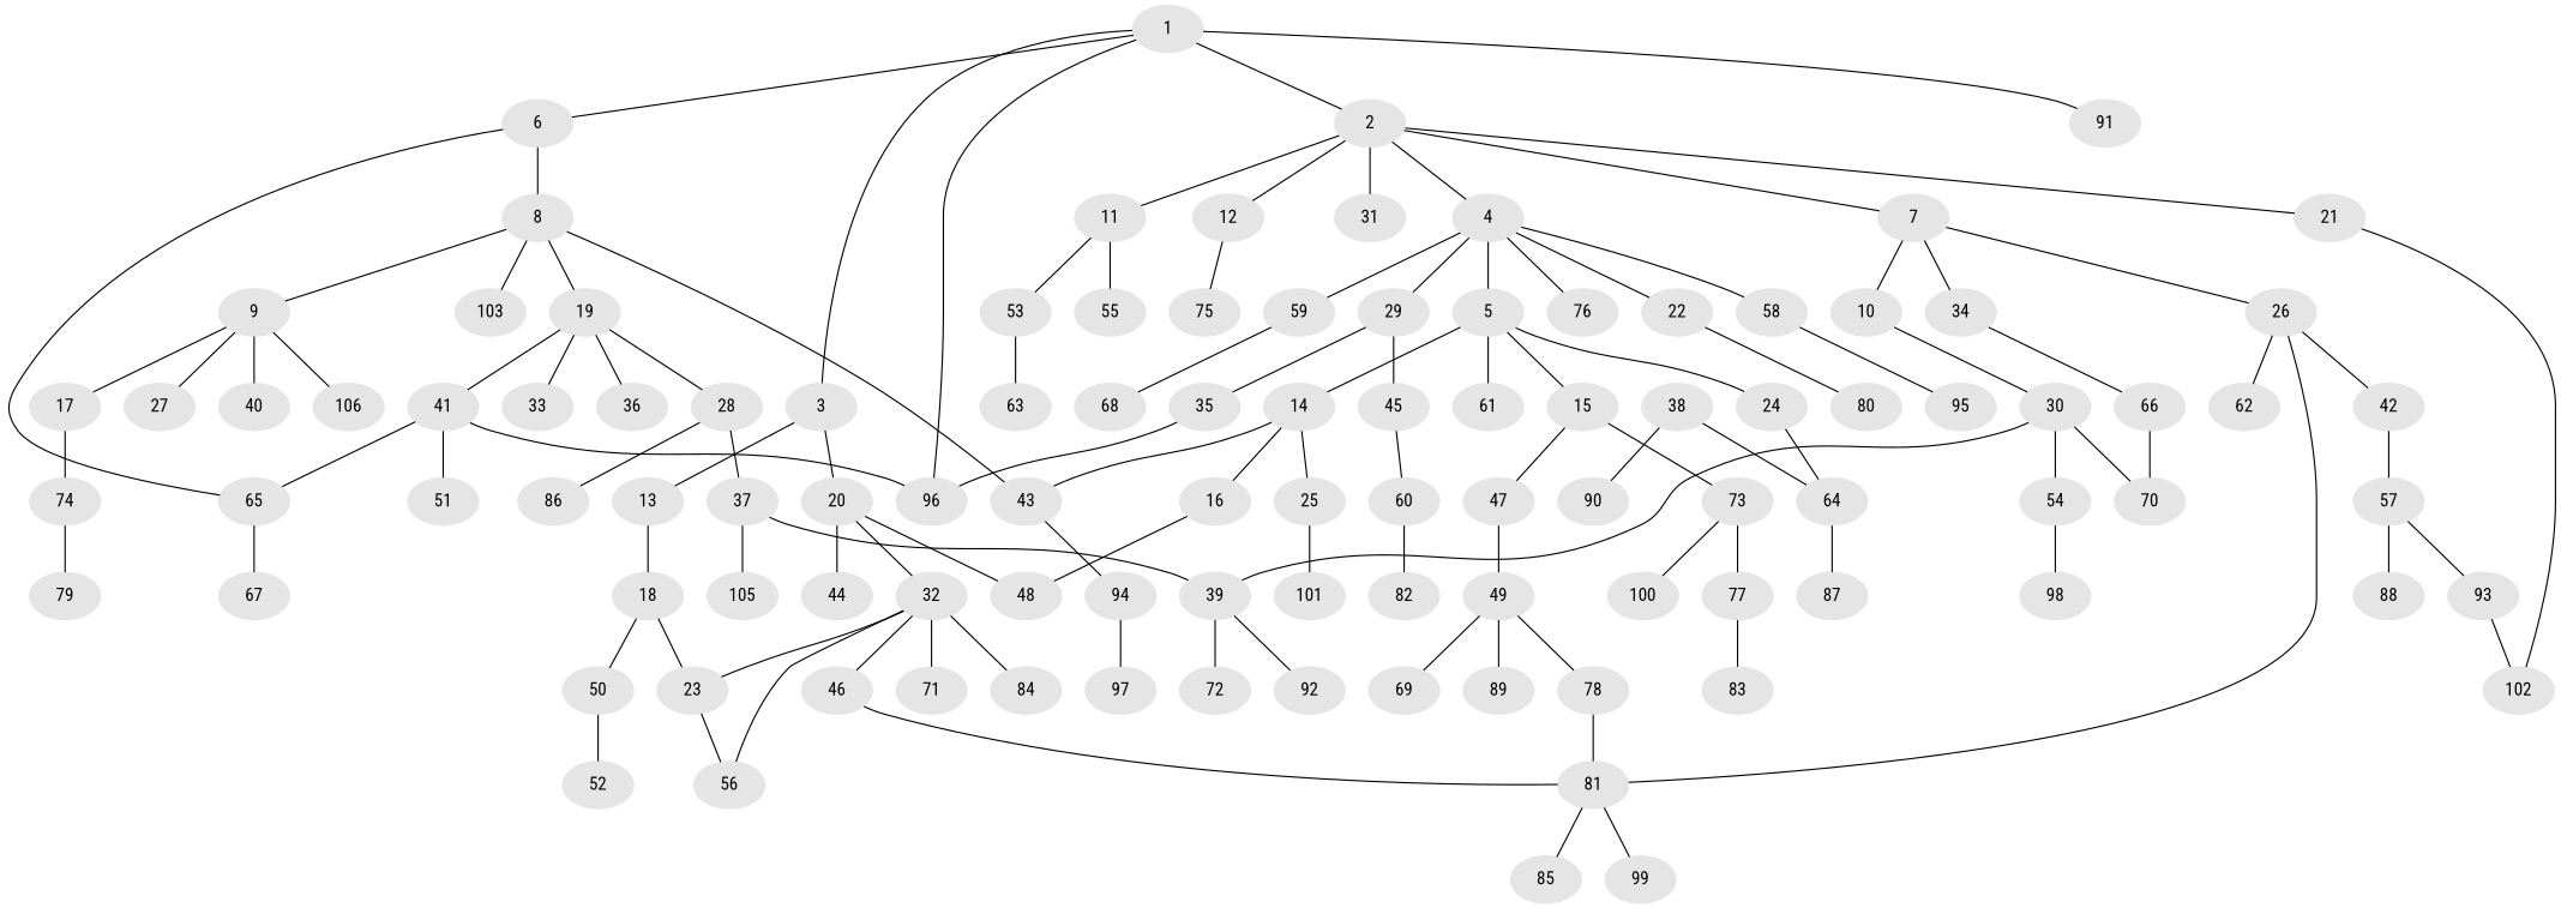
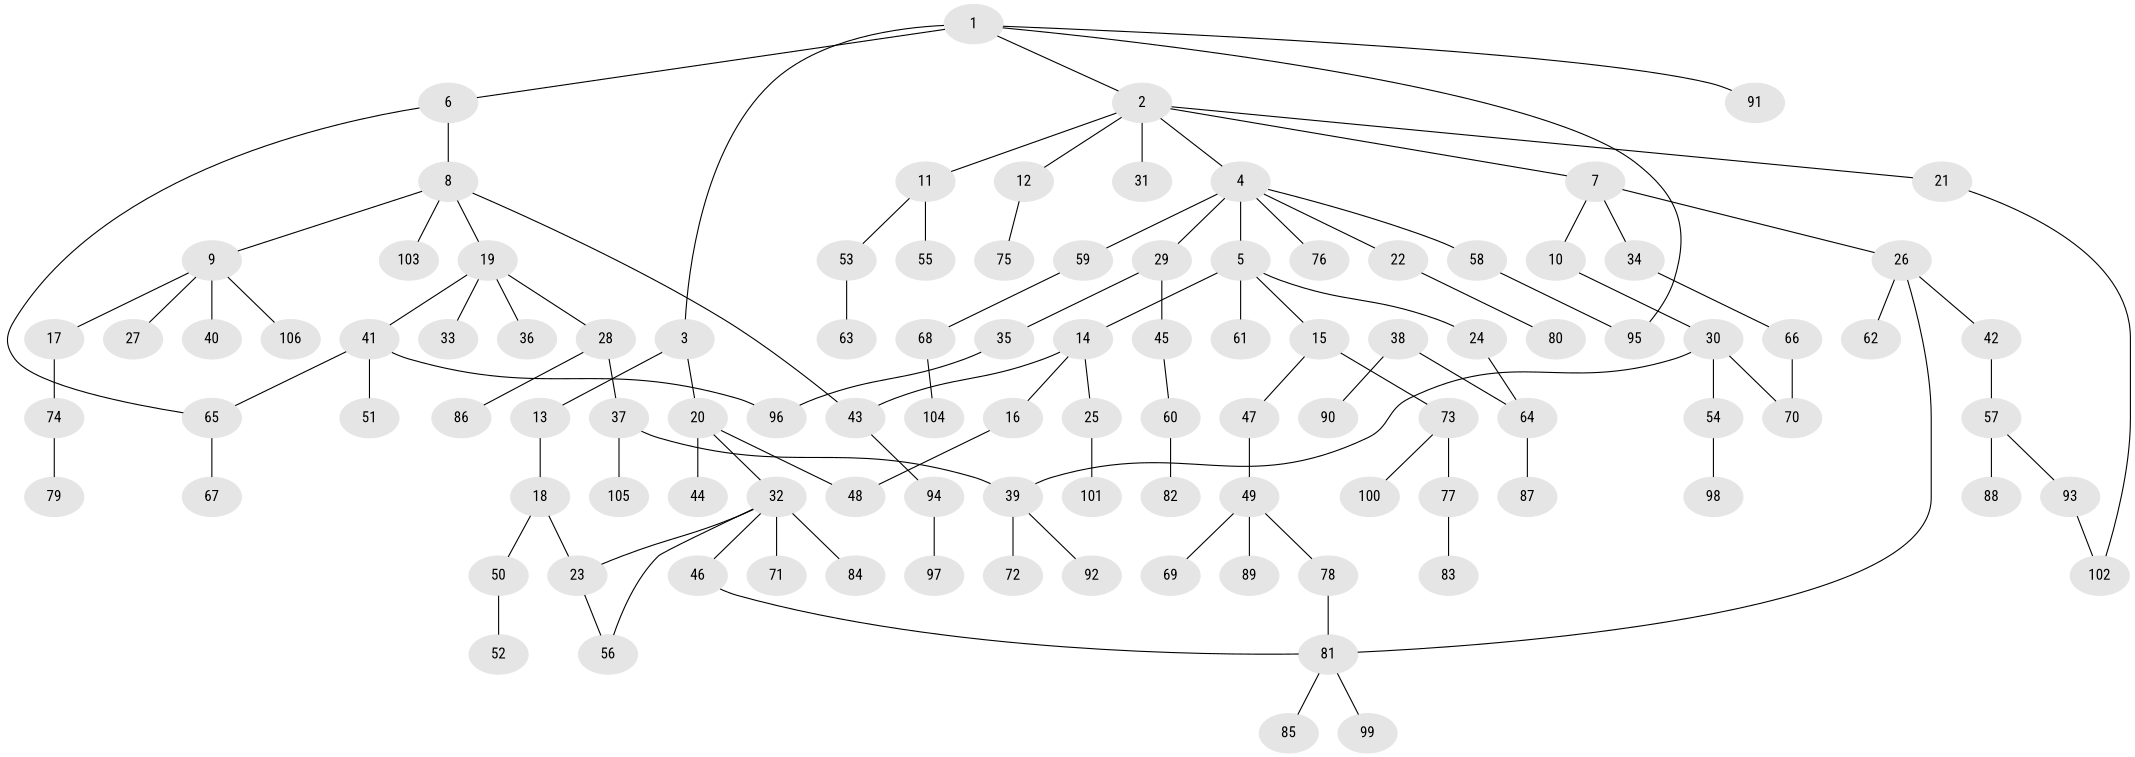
  graph {
    fontname="Roboto Condensed"
    node [color=gray90 fontname="Roboto Condensed" style=filled]
    edge [fontname="Roboto Condensed"]
    1
    2
    3
    6
    91
    96
    4
    7
    11
    12
    21
    31
    13
    20
    8
    65
    5
    22
    29
    58
    59
    76
    10
    26
    34
    53
    55
    75
    102
    18
    48
    32
    44
    14
    15
    24
    61
    80
    35
    45
    95
    68
    43
    16
    25
    47
    73
    64
    9
    19
    103
    67
    30
    42
    62
    81
    17
    27
    40
    106
    28
    33
    36
    41
    94
    63
    74
    39
    54
    70
    66
    23
    50
    101
    49
    77
    100
    79
    56
    52
    37
    86
    51
    46
    71
    84
    87
    57
    85
    99
    105
    60
    72
    92
    98
    38
    90
    88
    93
    97
    82
    69
    78
    89
+   104
    83
    1 -- 2
    1 -- 3
    1 -- 6
    1 -- 91
-   1 -- 96
+   1 -- 95
    2 -- 4
    2 -- 7
    2 -- 11
    2 -- 12
    2 -- 21
    2 -- 31
    3 -- 13
    3 -- 20
    6 -- 8
    6 -- 65
    4 -- 5
    4 -- 22
    4 -- 29
    4 -- 58
    4 -- 59
    4 -- 76
    7 -- 10
    7 -- 26
    7 -- 34
    11 -- 53
    11 -- 55
    12 -- 75
    21 -- 102
    13 -- 18
    20 -- 48
    20 -- 32
    20 -- 44
    8 -- 43
    8 -- 9
    8 -- 19
    8 -- 103
    65 -- 67
    5 -- 14
    5 -- 15
    5 -- 24
    5 -- 61
    22 -- 80
    29 -- 35
    29 -- 45
    58 -- 95
    59 -- 68
    10 -- 30
    26 -- 42
    26 -- 62
    26 -- 81
    34 -- 66
    53 -- 63
    18 -- 23
    18 -- 50
    32 -- 23
    32 -- 56
    32 -- 46
    32 -- 71
    32 -- 84
    14 -- 43
    14 -- 16
    14 -- 25
    15 -- 47
    15 -- 73
    24 -- 64
    35 -- 96
    45 -- 60
+   68 -- 104
    43 -- 94
    16 -- 48
    25 -- 101
    47 -- 49
    73 -- 77
    73 -- 100
    64 -- 87
    9 -- 17
    9 -- 27
    9 -- 40
    9 -- 106
    19 -- 28
    19 -- 33
    19 -- 36
    19 -- 41
    30 -- 39
    30 -- 54
    30 -- 70
    42 -- 57
    81 -- 85
    81 -- 99
    17 -- 74
    28 -- 37
    28 -- 86
    41 -- 96
    41 -- 65
    41 -- 51
    94 -- 97
    74 -- 79
    39 -- 72
    39 -- 92
    54 -- 98
    66 -- 70
    23 -- 56
    50 -- 52
    49 -- 69
    49 -- 78
    49 -- 89
    77 -- 83
    37 -- 39
    37 -- 105
    46 -- 81
    57 -- 88
    57 -- 93
    60 -- 82
    38 -- 64
    38 -- 90
    93 -- 102
    78 -- 81
  }
